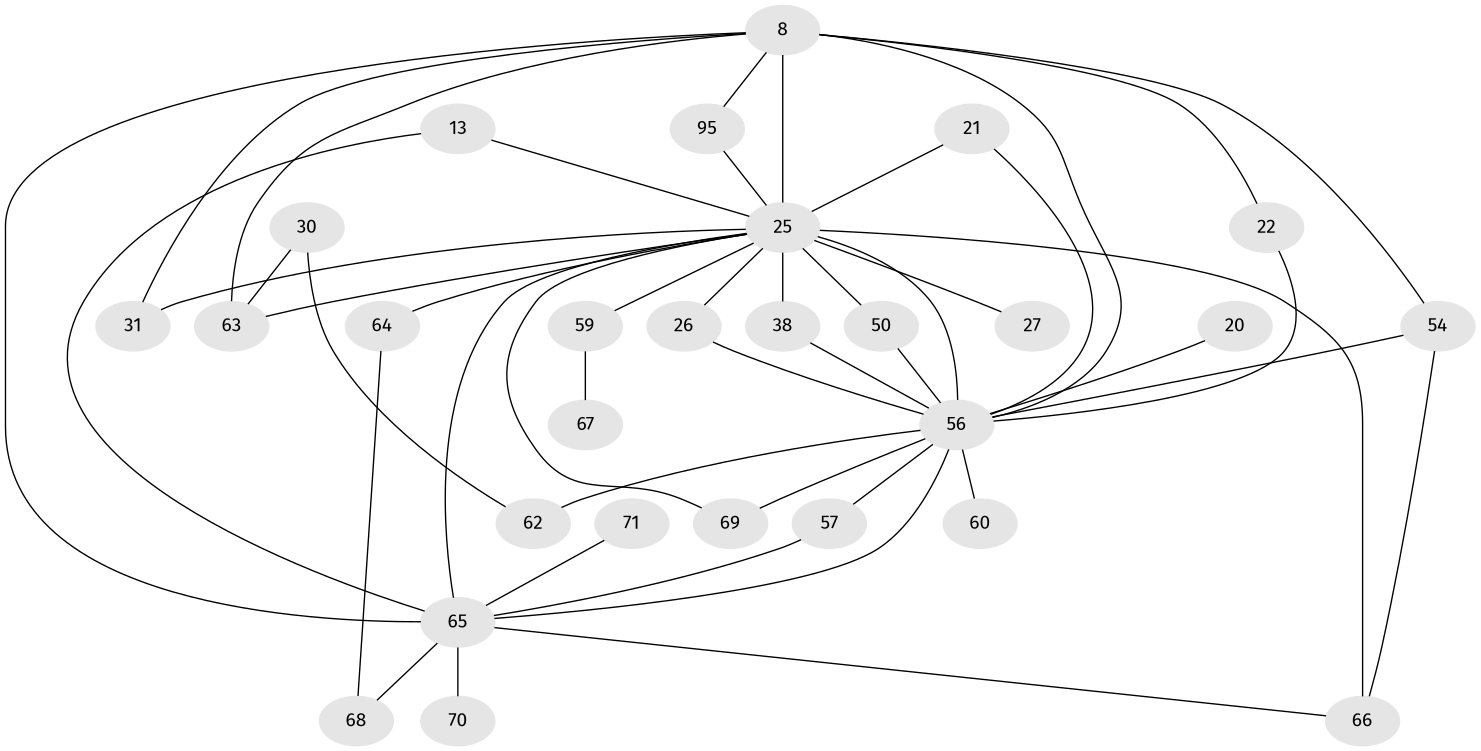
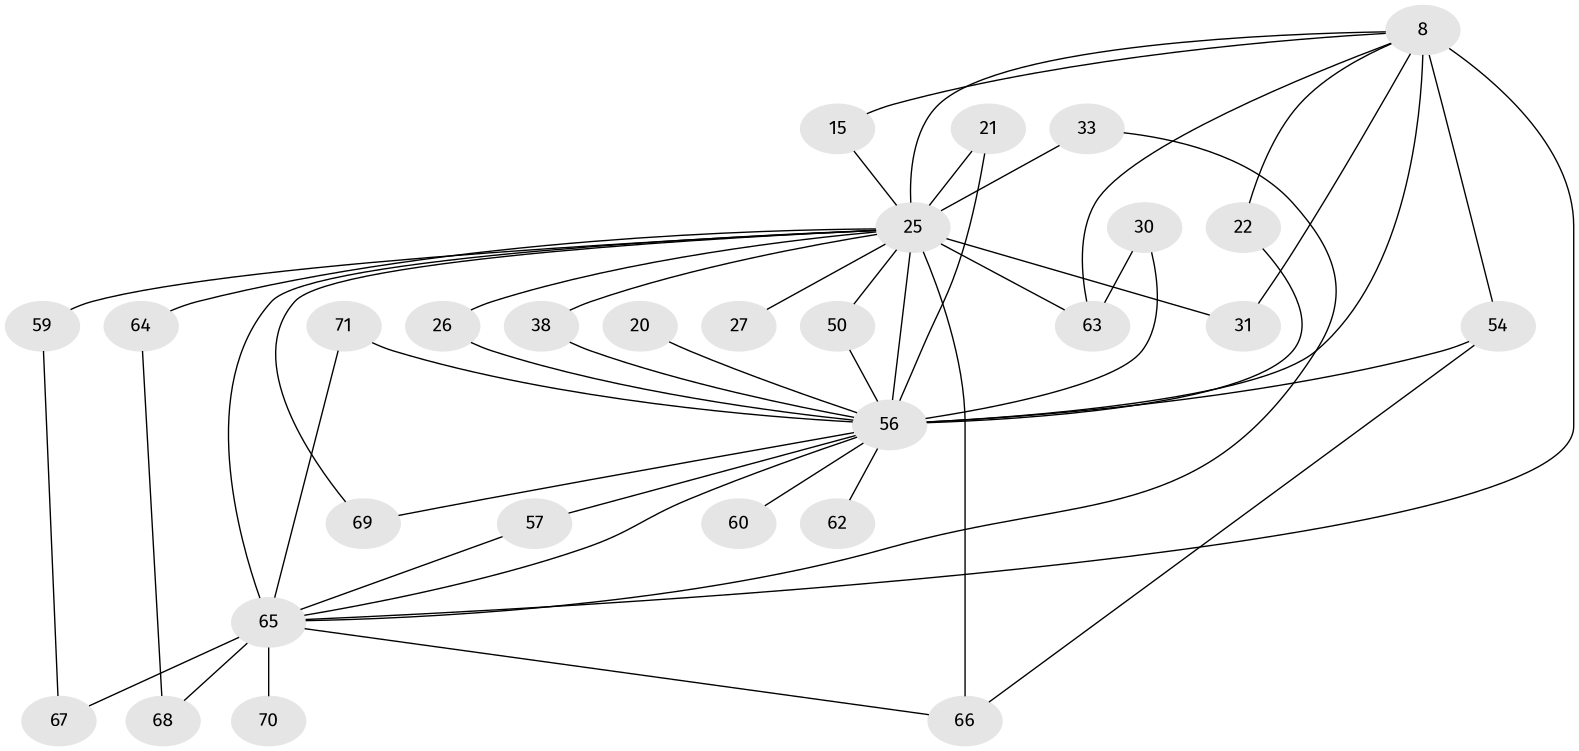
  graph {
    fontname="Fira Sans"
    node [color=gray90 fontname="Fira Sans" style=filled]
    edge [fontname="Fira Sans"]
    8 [super="+3"]
-   15 [label=95]
+   15
    22
    25 [super="+24+6+10"]
    31
    54 [super="+11"]
    56 [super="+48+28+44+53"]
    63 [super="+61+55"]
    65 [super="+37+45+47+46+58+5"]
    69
    26
    27
    38 [super="+29"]
    50
    59 [super="+42+41"]
    64 [super="+23"]
    66 [super="+52"]
    57
    60 [super="+35"]
    62
    67
    68
    70
-   13
+   13 [label=33]
    20
    21
    30
    n28 [label=71]
    8 -- 15
    8 -- 22
    8 -- 25 [weight=6]
    8 -- 31
    8 -- 54
    8 -- 56 [weight=9]
    8 -- 63 [weight=2]
    8 -- 65 [weight=7]
    15 -- 25
    22 -- 56
    25 -- 31
    25 -- 56 [weight=16]
    25 -- 63
    25 -- 65 [weight=14]
    25 -- 69
    25 -- 26
    25 -- 27
    25 -- 38 [weight=2]
    25 -- 50
    25 -- 59 [weight=3]
    25 -- 64 [weight=3]
    25 -- 66 [weight=6]
    54 -- 56 [weight=2]
    54 -- 66
    56 -- 65 [weight=6]
    56 -- 69
    56 -- 57
    56 -- 60 [weight=3]
    56 -- 62 [weight=2]
    65 -- 66
+   65 -- 67
    65 -- 68
    65 -- 70 [weight=2]
    26 -- 56
    38 -- 56
    50 -- 56
    59 -- 67
    64 -- 68
    57 -- 65
    13 -- 25
    13 -- 65
    20 -- 56 [weight=2]
    21 -- 25
    21 -- 56
-   30 -- 62 [weight=2]
+   30 -- 56 [weight=2]
    30 -- 63
+   n28 -- 56
    n28 -- 65
  }
